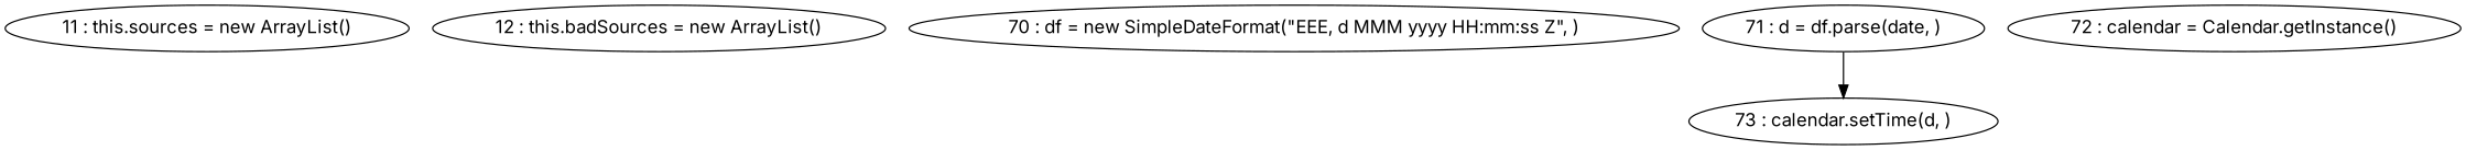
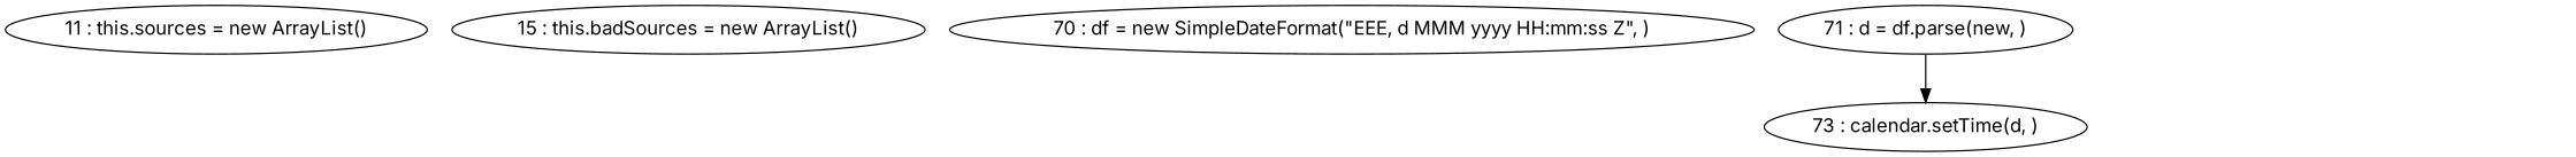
  digraph {
    fontname=Inter
    node [fontname=Inter]
    "11 : this.sources = new ArrayList()"
-   "12 : this.badSources = new ArrayList()"
+   "12 : this.badSources = new ArrayList()" [label="15 : this.badSources = new ArrayList()"]
    "70 : df = new SimpleDateFormat(\"EEE, d MMM yyyy HH:mm:ss Z\", )"
-   "71 : d = df.parse(date, )"
+   "71 : d = df.parse(date, )" [label="71 : d = df.parse(new, )"]
    "73 : calendar.setTime(d, )"
-   "72 : calendar = Calendar.getInstance()"
    "71 : d = df.parse(date, )" -> "73 : calendar.setTime(d, )" [fontname=Inter]
  }
